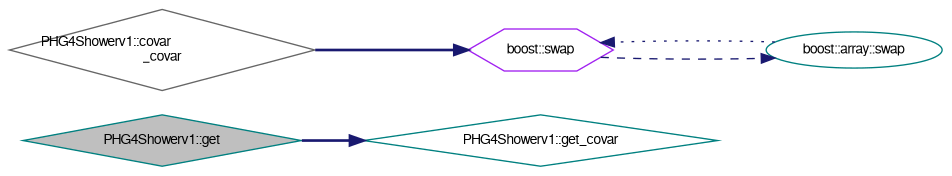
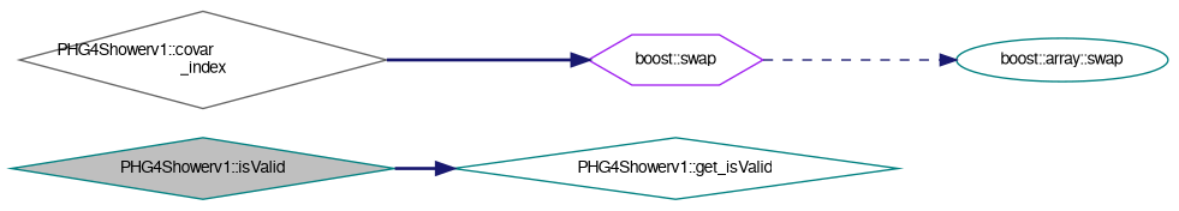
  digraph {
    rankdir=LR
    node [color=teal fontname=FreeSans fontsize=10 shape=diamond]
    edge [color=midnightblue fontname=FreeSans fontsize=10 labelfontname=FreeSans labelfontsize=10 style=bold]
-   n1 [fillcolor=grey75 fontcolor=black height=0.2 label="PHG4Showerv1::get" style=filled width=0.4]
-   n2 [height=0.2 label="PHG4Showerv1::get_covar" width=0.4]
-   n3 [color=gray40 height=0.2 label="PHG4Showerv1::covar\l_covar" width=0.4]
+   n1 [fillcolor=grey75 fontcolor=black height=0.2 label="PHG4Showerv1::isValid" style=filled width=0.4]
+   n2 [height=0.2 label="PHG4Showerv1::get_isValid" width=0.4]
+   n3 [color=gray40 height=0.2 label="PHG4Showerv1::covar\l_index" width=0.4]
    n4 [color=purple height=0.2 label="boost::swap" shape=hexagon width=0.4]
    n5 [height=0.2 label="boost::array::swap" shape=ellipse width=0.4]
    n1 -> n2
    n3 -> n4
    n4 -> n5 [style=dashed]
-   n5 -> n4 [style=dotted]
  }
